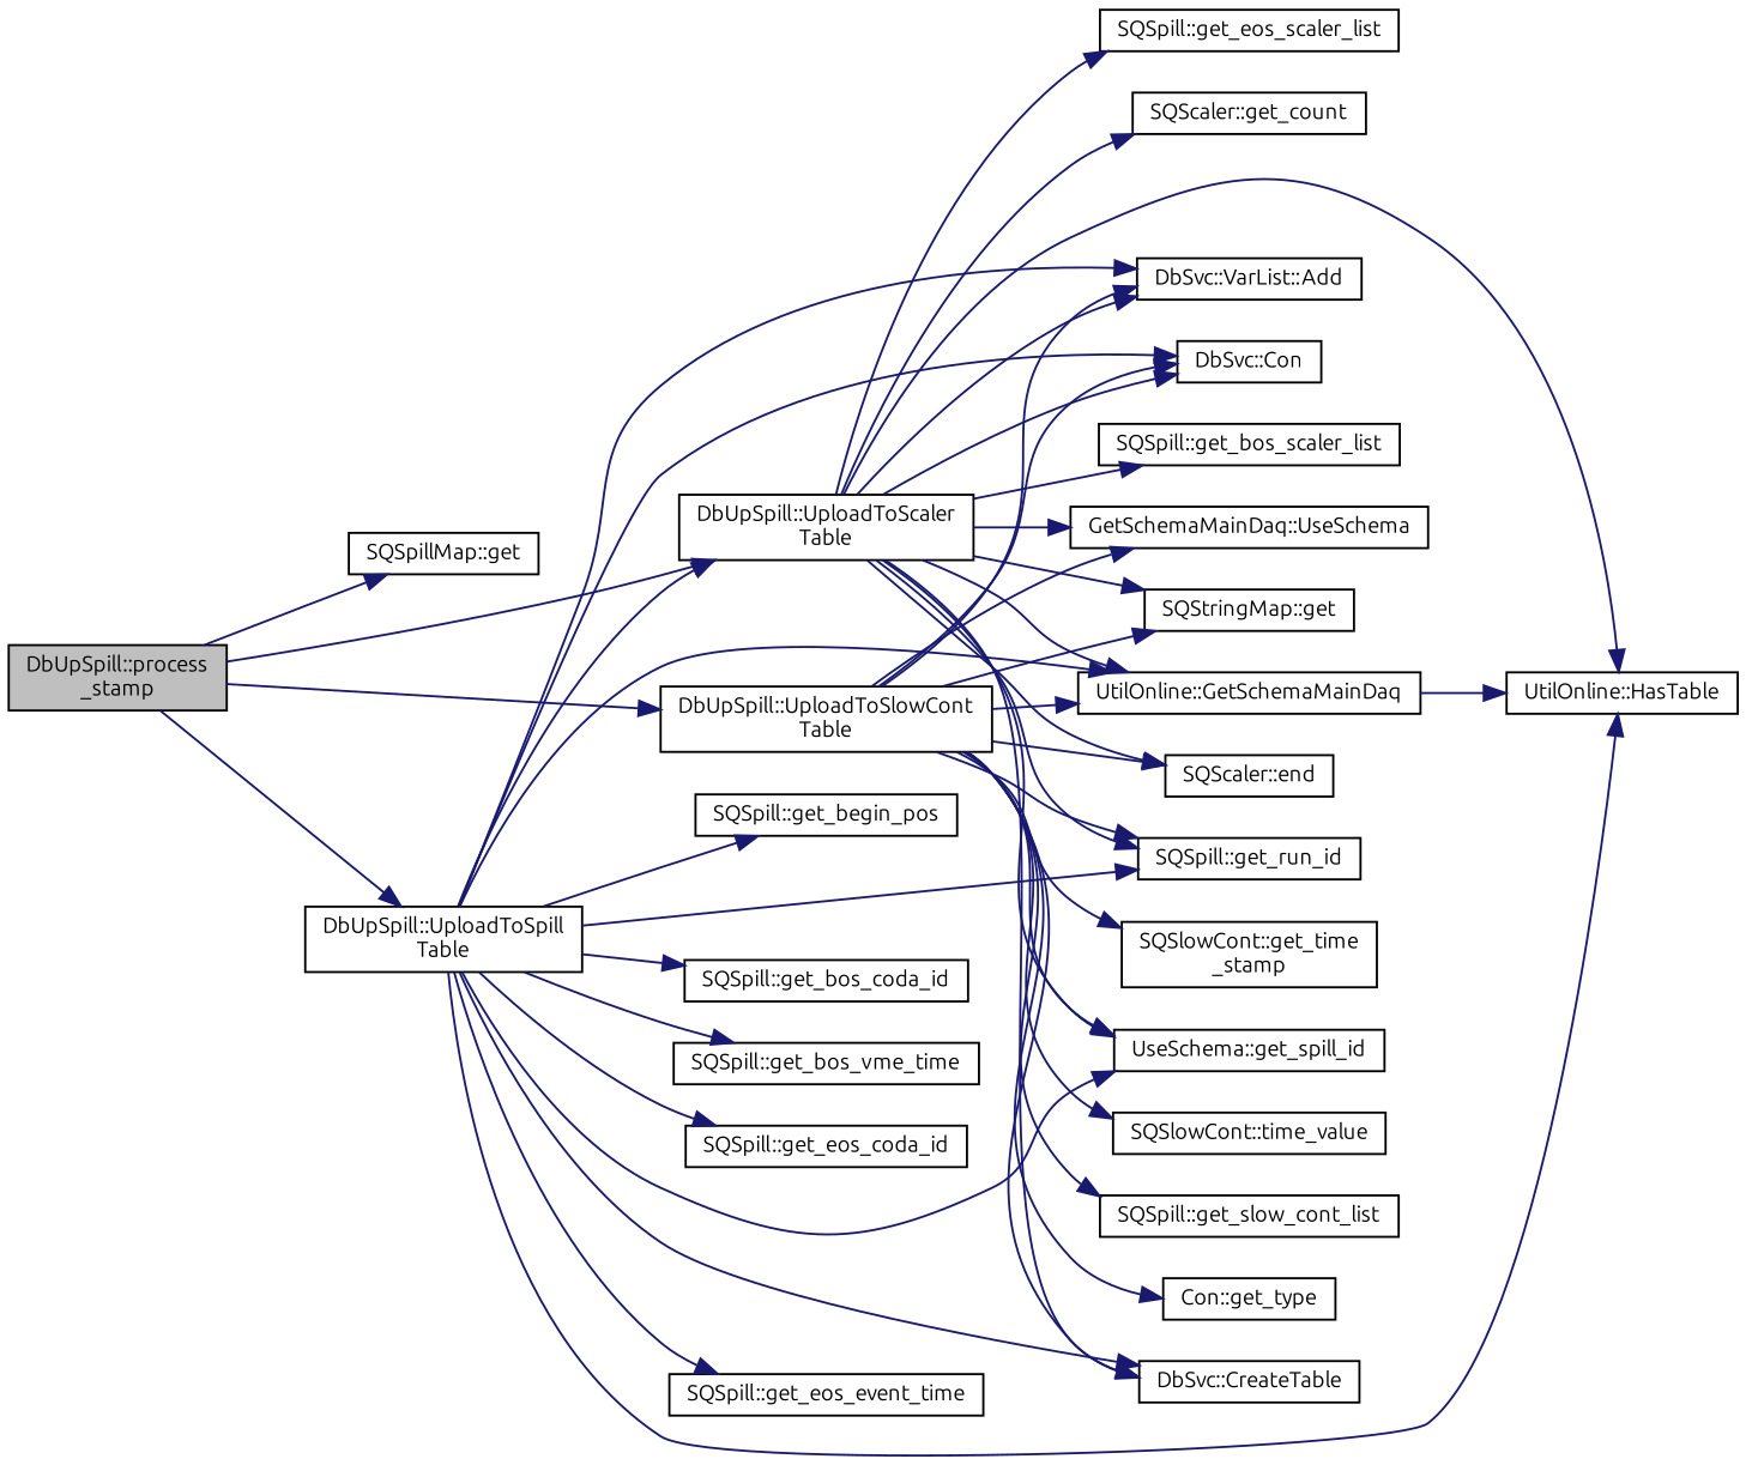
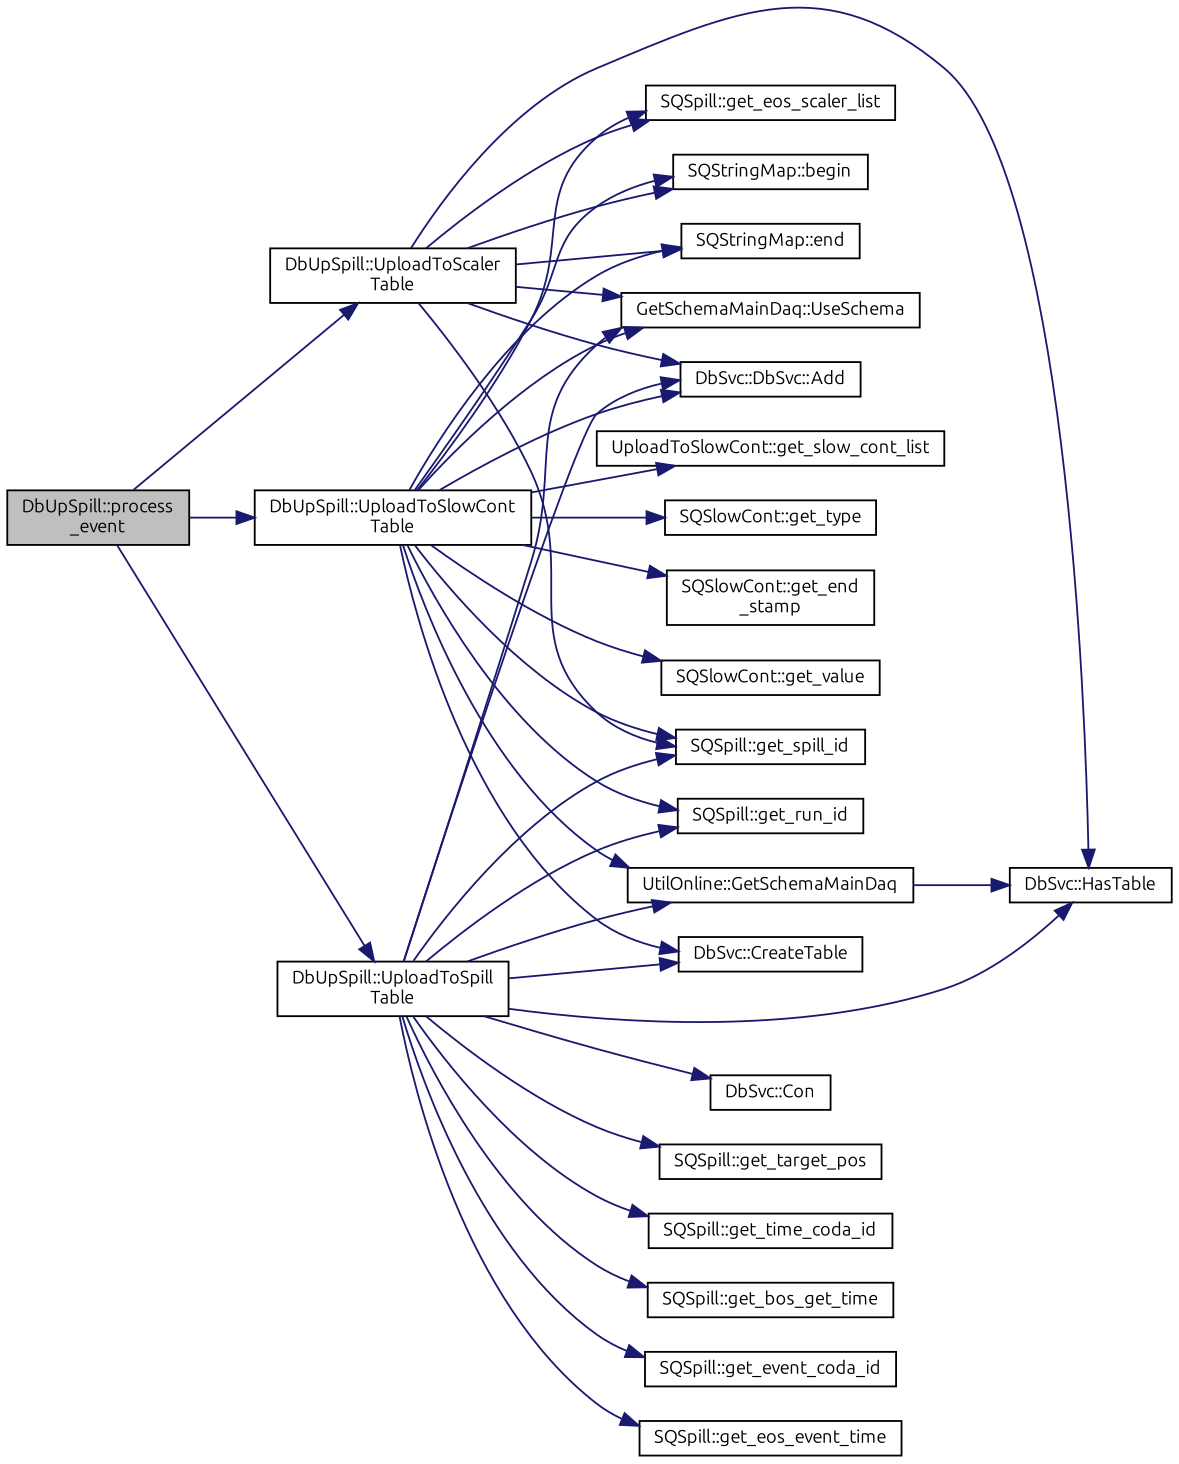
  digraph {
    fontname=Ubuntu
    rankdir=LR
    node [color=black fontname=Ubuntu fontsize=10 shape=record]
    edge [color=midnightblue fontname=Ubuntu fontsize=10 labelfontname=FreeSans labelfontsize=10 style=solid]
-   n1 [fillcolor=grey75 fontcolor=black height=0.2 label="DbUpSpill::process\l_stamp" style=filled width=0.4]
-   n2 [height=0.2 label="SQSpillMap::get" width=0.4]
+   n1 [fillcolor=grey75 fontcolor=black height=0.2 label="DbUpSpill::process\l_event" style=filled width=0.4]
    n3 [height=0.2 label="DbUpSpill::UploadToScaler\lTable" width=0.4]
    n4 [height=0.2 label="DbUpSpill::UploadToSlowCont\lTable" width=0.4]
    n5 [height=0.2 label="DbUpSpill::UploadToSpill\lTable" width=0.4]
    n6 [height=0.2 label="SQSpill::get_run_id" width=0.4]
-   n7 [height=0.2 label="UseSchema::get_spill_id" width=0.4]
-   n8 [height=0.2 label="SQSpill::get_bos_scaler_list" width=0.4]
+   n7 [height=0.2 label="SQSpill::get_spill_id" width=0.4]
    n9 [height=0.2 label="SQSpill::get_eos_scaler_list" width=0.4]
    n10 [height=0.2 label="GetSchemaMainDaq::UseSchema" width=0.4]
    n11 [height=0.2 label="UtilOnline::GetSchemaMainDaq" width=0.4]
-   n12 [height=0.2 label="UtilOnline::HasTable" width=0.4]
-   n13 [height=0.2 label="DbSvc::VarList::Add" width=0.4]
+   n12 [height=0.2 label="DbSvc::HasTable" width=0.4]
+   n13 [height=0.2 label="DbSvc::DbSvc::Add" width=0.4]
    n14 [height=0.2 label="DbSvc::CreateTable" width=0.4]
    n15 [height=0.2 label="DbSvc::Con" width=0.4]
-   n16 [height=0.2 label="SQStringMap::get" width=0.4]
-   n17 [height=0.2 label="SQScaler::end" width=0.4]
-   n18 [height=0.2 label="SQScaler::get_count" width=0.4]
-   n19 [height=0.2 label="SQSpill::get_slow_cont_list" width=0.4]
-   n20 [height=0.2 label="Con::get_type" width=0.4]
-   n21 [height=0.2 label="SQSlowCont::get_time\l_stamp" width=0.4]
-   n22 [height=0.2 label="SQSlowCont::time_value" width=0.4]
-   n23 [height=0.2 label="SQSpill::get_begin_pos" width=0.4]
-   n24 [height=0.2 label="SQSpill::get_bos_coda_id" width=0.4]
-   n25 [height=0.2 label="SQSpill::get_bos_vme_time" width=0.4]
-   n26 [height=0.2 label="SQSpill::get_eos_coda_id" width=0.4]
+   n16 [height=0.2 label="SQStringMap::begin" width=0.4]
+   n17 [height=0.2 label="SQStringMap::end" width=0.4]
+   n19 [height=0.2 label="UploadToSlowCont::get_slow_cont_list" width=0.4]
+   n20 [height=0.2 label="SQSlowCont::get_type" width=0.4]
+   n21 [height=0.2 label="SQSlowCont::get_end\l_stamp" width=0.4]
+   n22 [height=0.2 label="SQSlowCont::get_value" width=0.4]
+   n23 [height=0.2 label="SQSpill::get_target_pos" width=0.4]
+   n24 [height=0.2 label="SQSpill::get_time_coda_id" width=0.4]
+   n25 [height=0.2 label="SQSpill::get_bos_get_time" width=0.4]
+   n26 [height=0.2 label="SQSpill::get_event_coda_id" width=0.4]
    n27 [height=0.2 label="SQSpill::get_eos_event_time" width=0.4]
-   n1 -> n2
    n1 -> n3
    n1 -> n4
    n1 -> n5
-   n3 -> n6
    n3 -> n7
-   n3 -> n8
    n3 -> n9
    n3 -> n10
-   n3 -> n11
    n3 -> n12
    n3 -> n13
-   n3 -> n14
-   n3 -> n15
    n3 -> n16
    n3 -> n17
-   n3 -> n18
    n4 -> n6
    n4 -> n7
    n4 -> n10
    n4 -> n11
    n4 -> n13
    n4 -> n14
-   n4 -> n15
+   n4 -> n9
    n4 -> n16
    n4 -> n17
    n4 -> n19
    n4 -> n20
    n4 -> n21
    n4 -> n22
    n5 -> n6
    n5 -> n7
-   n5 -> n3
+   n5 -> n10
    n5 -> n11
    n5 -> n12
    n5 -> n13
    n5 -> n14
    n5 -> n15
    n5 -> n23
    n5 -> n24
    n5 -> n25
    n5 -> n26
    n5 -> n27
    n11 -> n12
  }
